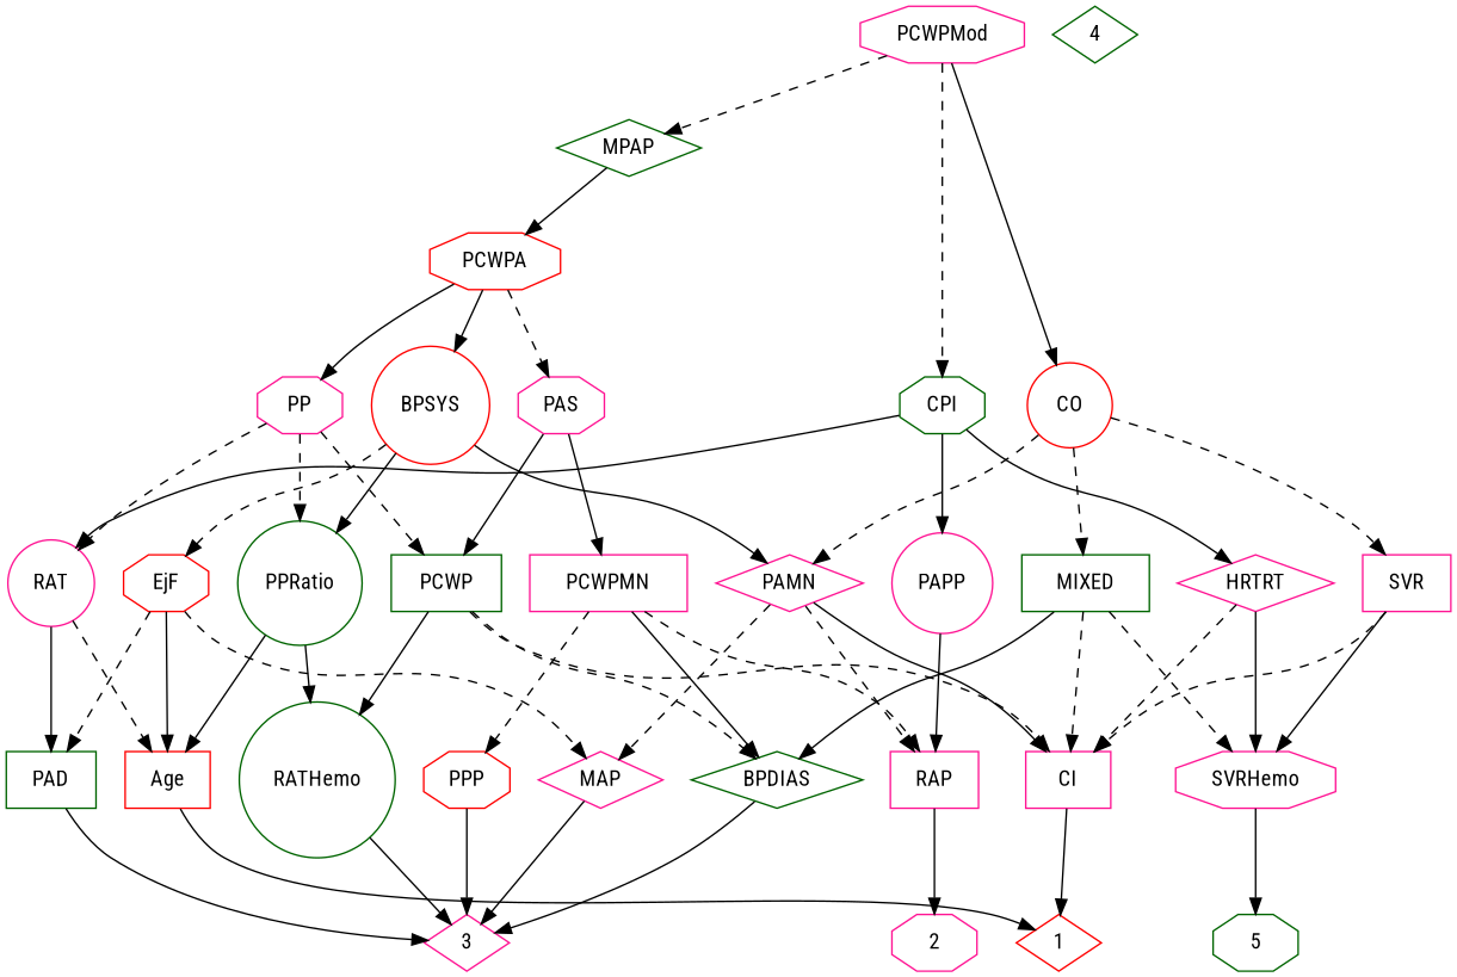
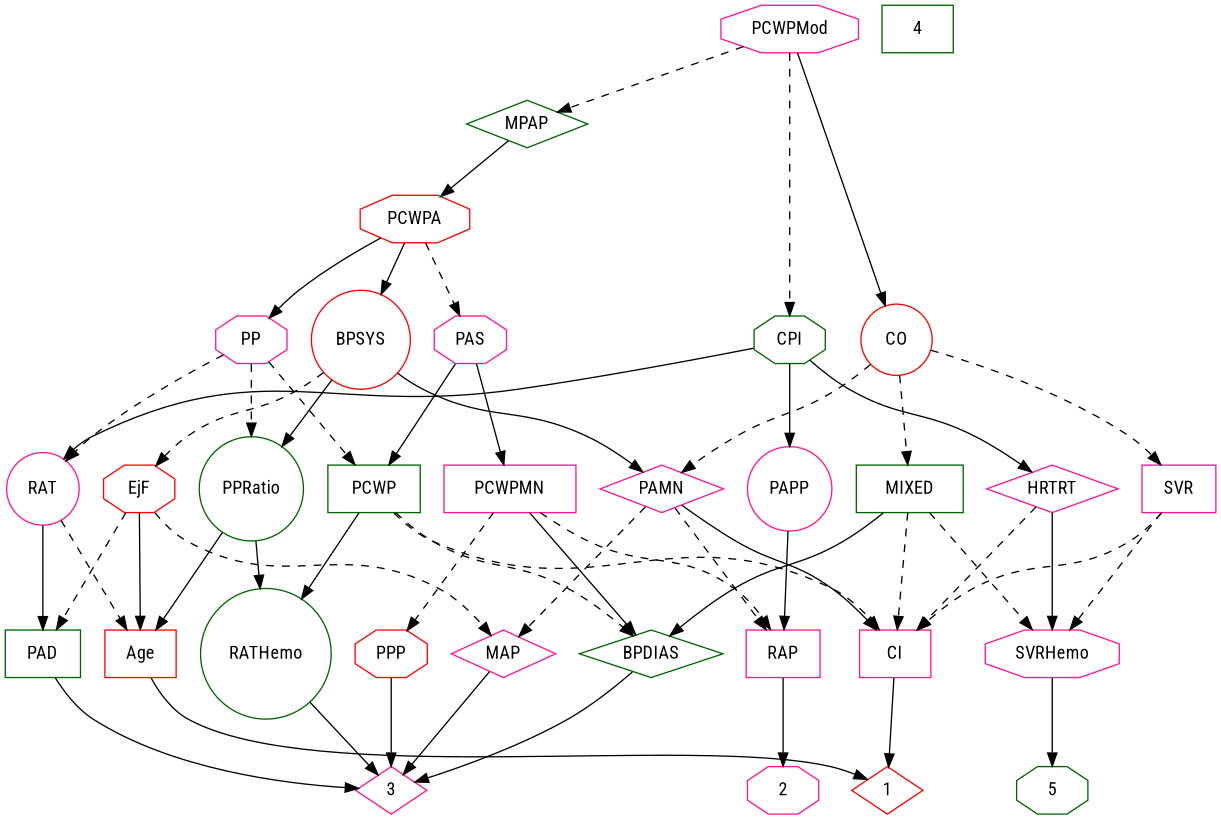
  strict digraph {
    fontname="Roboto Condensed"
    node [color=deeppink fontname="Roboto Condensed" shape=octagon]
    edge [fontname="Roboto Condensed" style=solid]
    1 [color=red height=0.5 shape=diamond width=0.75]
    2 [height=0.5 width=0.75]
    3 [height=0.5 shape=diamond width=0.75]
-   4 [color=darkgreen height=0.5 shape=diamond width=0.75]
+   4 [color=darkgreen height=0.5 shape=box width=0.75]
    5 [color=darkgreen height=0.5 width=0.75]
    Age [color=red height=0.5 shape=box width=0.75]
    EjF [color=red height=0.5 width=0.75]
    PAD [color=darkgreen height=0.5 shape=box width=0.79437]
    MAP [height=0.5 shape=diamond width=0.84854]
    RAP [height=0.5 shape=box width=0.77632]
    MIXED [color=darkgreen height=0.5 shape=box width=1.1193]
    SVRHemo [height=0.5 width=1.3902]
    BPDIAS [color=darkgreen height=0.5 shape=diamond width=1.1735]
    CI [height=0.5 shape=box width=0.75]
    MPAP [color=darkgreen height=0.5 shape=diamond width=0.97491]
    PCWPA [color=red height=0.5 width=1.1555]
    PCWPMod [height=0.5 width=1.4443]
    CO [color=red height=0.5 shape=circle width=0.75]
    CPI [color=darkgreen height=0.5 width=0.75]
    BPSYS [color=red height=0.5 shape=circle width=1.0471]
    PAS [height=0.5 width=0.75]
    PP [height=0.5 width=0.75]
    PAMN [height=0.5 shape=diamond width=1.011]
    SVR [height=0.5 shape=box width=0.77632]
    RAT [height=0.5 shape=circle width=0.75827]
    PAPP [height=0.5 shape=circle width=0.88464]
    HRTRT [height=0.5 shape=diamond width=1.1013]
    PPRatio [color=darkgreen height=0.5 shape=circle width=1.1013]
    PCWPMN [height=0.5 shape=box width=1.3902]
    PCWP [color=darkgreen height=0.5 shape=box width=0.97491]
    RATHemo [color=darkgreen height=0.5 shape=circle width=1.3721]
    PPP [color=red height=0.5 width=0.75]
    Age -> 1
    EjF -> Age
    EjF -> PAD [style=dashed]
    EjF -> MAP [style=dashed]
    PAD -> 3
    MAP -> 3
    RAP -> 2
    MIXED -> SVRHemo [style=dashed]
    MIXED -> BPDIAS
    MIXED -> CI [style=dashed]
    SVRHemo -> 5
    BPDIAS -> 3
    CI -> 1
    MPAP -> PCWPA
    PCWPA -> BPSYS
    PCWPA -> PAS [style=dashed]
    PCWPA -> PP
    PCWPMod -> MPAP [style=dashed]
    PCWPMod -> CO
    PCWPMod -> CPI [style=dashed]
    CO -> MIXED [style=dashed]
    CO -> PAMN [style=dashed]
    CO -> SVR [style=dashed]
    CPI -> RAT
    CPI -> PAPP
    CPI -> HRTRT
    BPSYS -> EjF [style=dashed]
    BPSYS -> PAMN
    BPSYS -> PPRatio
    PAS -> PCWPMN
    PAS -> PCWP
    PP -> RAT [style=dashed]
    PP -> PPRatio [style=dashed]
    PP -> PCWP [style=dashed]
    PAMN -> MAP [style=dashed]
    PAMN -> RAP [style=dashed]
    PAMN -> CI
-   SVR -> SVRHemo
+   SVR -> SVRHemo [style=dashed]
    SVR -> CI [style=dashed]
    RAT -> Age [style=dashed]
    RAT -> PAD
    PAPP -> RAP
    HRTRT -> SVRHemo
    HRTRT -> CI [style=dashed]
    PPRatio -> Age
    PPRatio -> RATHemo
    PCWPMN -> RAP [style=dashed]
    PCWPMN -> BPDIAS
    PCWPMN -> PPP [style=dashed]
    PCWP -> BPDIAS [style=dashed]
    PCWP -> CI [style=dashed]
    PCWP -> RATHemo
    RATHemo -> 3
    PPP -> 3
  }
